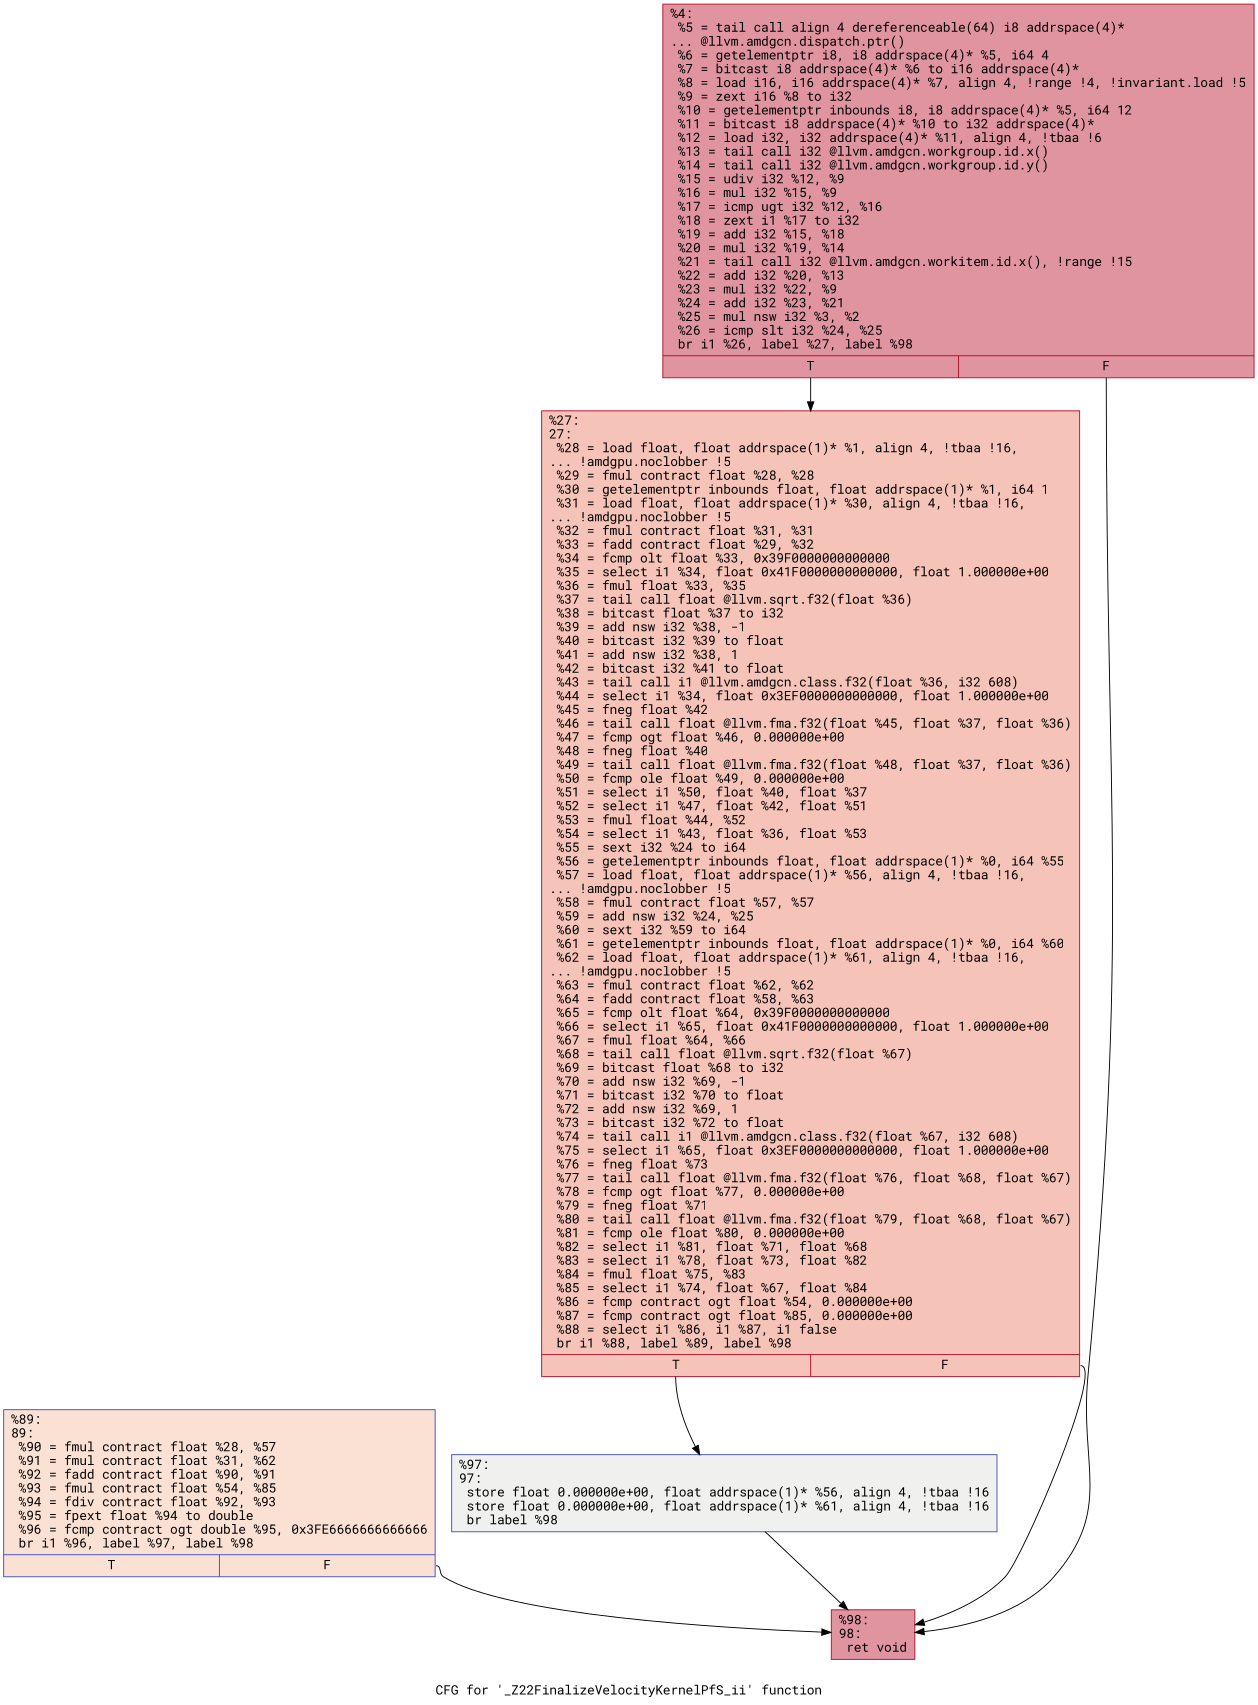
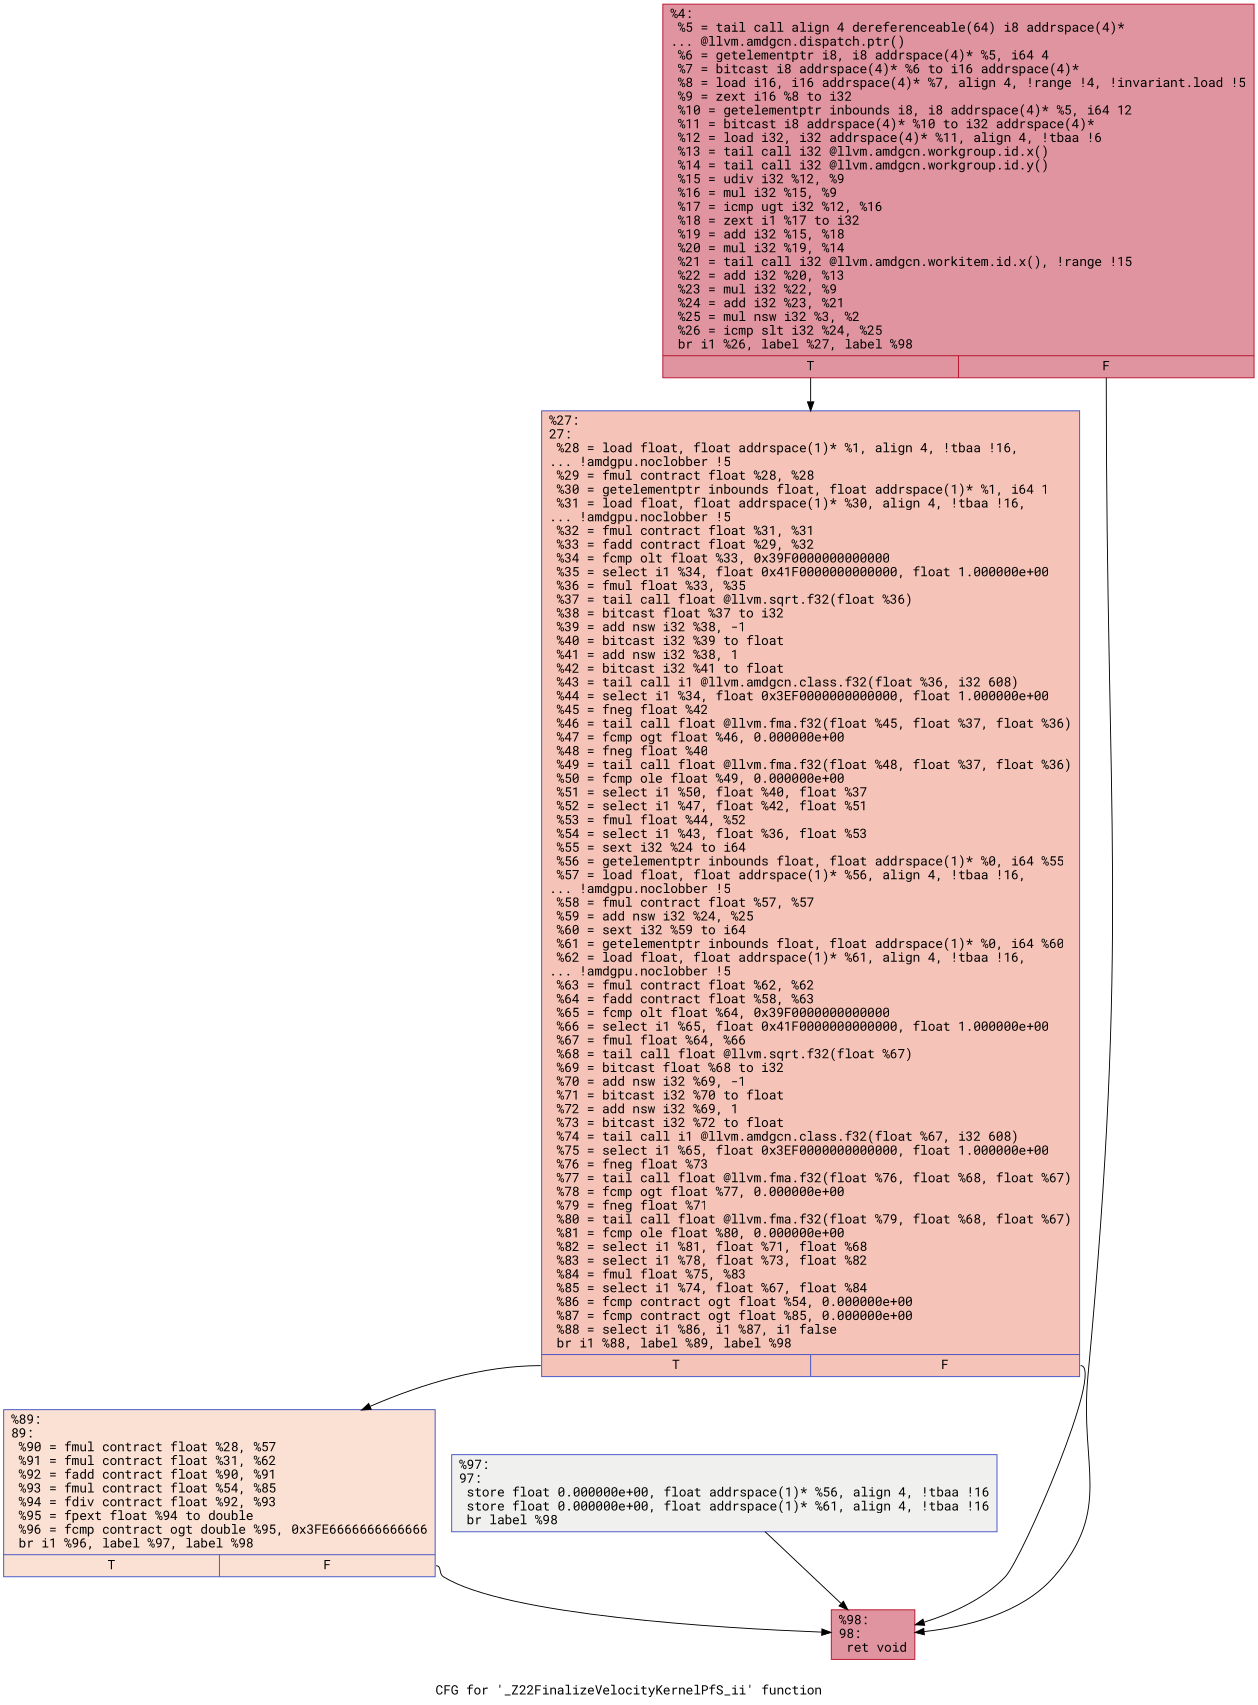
  digraph {
    fontname="Roboto Mono"
    label="CFG for '_Z22FinalizeVelocityKernelPfS_ii' function"
    node [color="#3d50c3ff" fillcolor="#b70d2870" fontname="Roboto Mono" shape=record style=filled]
    edge [fontname="Roboto Mono" tailport=s0]
    n1 [color="#b70d28ff" label="{%4:\l  %5 = tail call align 4 dereferenceable(64) i8 addrspace(4)*\l... @llvm.amdgcn.dispatch.ptr()\l  %6 = getelementptr i8, i8 addrspace(4)* %5, i64 4\l  %7 = bitcast i8 addrspace(4)* %6 to i16 addrspace(4)*\l  %8 = load i16, i16 addrspace(4)* %7, align 4, !range !4, !invariant.load !5\l  %9 = zext i16 %8 to i32\l  %10 = getelementptr inbounds i8, i8 addrspace(4)* %5, i64 12\l  %11 = bitcast i8 addrspace(4)* %10 to i32 addrspace(4)*\l  %12 = load i32, i32 addrspace(4)* %11, align 4, !tbaa !6\l  %13 = tail call i32 @llvm.amdgcn.workgroup.id.x()\l  %14 = tail call i32 @llvm.amdgcn.workgroup.id.y()\l  %15 = udiv i32 %12, %9\l  %16 = mul i32 %15, %9\l  %17 = icmp ugt i32 %12, %16\l  %18 = zext i1 %17 to i32\l  %19 = add i32 %15, %18\l  %20 = mul i32 %19, %14\l  %21 = tail call i32 @llvm.amdgcn.workitem.id.x(), !range !15\l  %22 = add i32 %20, %13\l  %23 = mul i32 %22, %9\l  %24 = add i32 %23, %21\l  %25 = mul nsw i32 %3, %2\l  %26 = icmp slt i32 %24, %25\l  br i1 %26, label %27, label %98\l|{<s0>T|<s1>F}}"]
-   n2 [color="#b70d28ff" fillcolor="#e8765c70" label="{%27:\l27:                                               \l  %28 = load float, float addrspace(1)* %1, align 4, !tbaa !16,\l... !amdgpu.noclobber !5\l  %29 = fmul contract float %28, %28\l  %30 = getelementptr inbounds float, float addrspace(1)* %1, i64 1\l  %31 = load float, float addrspace(1)* %30, align 4, !tbaa !16,\l... !amdgpu.noclobber !5\l  %32 = fmul contract float %31, %31\l  %33 = fadd contract float %29, %32\l  %34 = fcmp olt float %33, 0x39F0000000000000\l  %35 = select i1 %34, float 0x41F0000000000000, float 1.000000e+00\l  %36 = fmul float %33, %35\l  %37 = tail call float @llvm.sqrt.f32(float %36)\l  %38 = bitcast float %37 to i32\l  %39 = add nsw i32 %38, -1\l  %40 = bitcast i32 %39 to float\l  %41 = add nsw i32 %38, 1\l  %42 = bitcast i32 %41 to float\l  %43 = tail call i1 @llvm.amdgcn.class.f32(float %36, i32 608)\l  %44 = select i1 %34, float 0x3EF0000000000000, float 1.000000e+00\l  %45 = fneg float %42\l  %46 = tail call float @llvm.fma.f32(float %45, float %37, float %36)\l  %47 = fcmp ogt float %46, 0.000000e+00\l  %48 = fneg float %40\l  %49 = tail call float @llvm.fma.f32(float %48, float %37, float %36)\l  %50 = fcmp ole float %49, 0.000000e+00\l  %51 = select i1 %50, float %40, float %37\l  %52 = select i1 %47, float %42, float %51\l  %53 = fmul float %44, %52\l  %54 = select i1 %43, float %36, float %53\l  %55 = sext i32 %24 to i64\l  %56 = getelementptr inbounds float, float addrspace(1)* %0, i64 %55\l  %57 = load float, float addrspace(1)* %56, align 4, !tbaa !16,\l... !amdgpu.noclobber !5\l  %58 = fmul contract float %57, %57\l  %59 = add nsw i32 %24, %25\l  %60 = sext i32 %59 to i64\l  %61 = getelementptr inbounds float, float addrspace(1)* %0, i64 %60\l  %62 = load float, float addrspace(1)* %61, align 4, !tbaa !16,\l... !amdgpu.noclobber !5\l  %63 = fmul contract float %62, %62\l  %64 = fadd contract float %58, %63\l  %65 = fcmp olt float %64, 0x39F0000000000000\l  %66 = select i1 %65, float 0x41F0000000000000, float 1.000000e+00\l  %67 = fmul float %64, %66\l  %68 = tail call float @llvm.sqrt.f32(float %67)\l  %69 = bitcast float %68 to i32\l  %70 = add nsw i32 %69, -1\l  %71 = bitcast i32 %70 to float\l  %72 = add nsw i32 %69, 1\l  %73 = bitcast i32 %72 to float\l  %74 = tail call i1 @llvm.amdgcn.class.f32(float %67, i32 608)\l  %75 = select i1 %65, float 0x3EF0000000000000, float 1.000000e+00\l  %76 = fneg float %73\l  %77 = tail call float @llvm.fma.f32(float %76, float %68, float %67)\l  %78 = fcmp ogt float %77, 0.000000e+00\l  %79 = fneg float %71\l  %80 = tail call float @llvm.fma.f32(float %79, float %68, float %67)\l  %81 = fcmp ole float %80, 0.000000e+00\l  %82 = select i1 %81, float %71, float %68\l  %83 = select i1 %78, float %73, float %82\l  %84 = fmul float %75, %83\l  %85 = select i1 %74, float %67, float %84\l  %86 = fcmp contract ogt float %54, 0.000000e+00\l  %87 = fcmp contract ogt float %85, 0.000000e+00\l  %88 = select i1 %86, i1 %87, i1 false\l  br i1 %88, label %89, label %98\l|{<s0>T|<s1>F}}"]
+   n2 [fillcolor="#e8765c70" label="{%27:\l27:                                               \l  %28 = load float, float addrspace(1)* %1, align 4, !tbaa !16,\l... !amdgpu.noclobber !5\l  %29 = fmul contract float %28, %28\l  %30 = getelementptr inbounds float, float addrspace(1)* %1, i64 1\l  %31 = load float, float addrspace(1)* %30, align 4, !tbaa !16,\l... !amdgpu.noclobber !5\l  %32 = fmul contract float %31, %31\l  %33 = fadd contract float %29, %32\l  %34 = fcmp olt float %33, 0x39F0000000000000\l  %35 = select i1 %34, float 0x41F0000000000000, float 1.000000e+00\l  %36 = fmul float %33, %35\l  %37 = tail call float @llvm.sqrt.f32(float %36)\l  %38 = bitcast float %37 to i32\l  %39 = add nsw i32 %38, -1\l  %40 = bitcast i32 %39 to float\l  %41 = add nsw i32 %38, 1\l  %42 = bitcast i32 %41 to float\l  %43 = tail call i1 @llvm.amdgcn.class.f32(float %36, i32 608)\l  %44 = select i1 %34, float 0x3EF0000000000000, float 1.000000e+00\l  %45 = fneg float %42\l  %46 = tail call float @llvm.fma.f32(float %45, float %37, float %36)\l  %47 = fcmp ogt float %46, 0.000000e+00\l  %48 = fneg float %40\l  %49 = tail call float @llvm.fma.f32(float %48, float %37, float %36)\l  %50 = fcmp ole float %49, 0.000000e+00\l  %51 = select i1 %50, float %40, float %37\l  %52 = select i1 %47, float %42, float %51\l  %53 = fmul float %44, %52\l  %54 = select i1 %43, float %36, float %53\l  %55 = sext i32 %24 to i64\l  %56 = getelementptr inbounds float, float addrspace(1)* %0, i64 %55\l  %57 = load float, float addrspace(1)* %56, align 4, !tbaa !16,\l... !amdgpu.noclobber !5\l  %58 = fmul contract float %57, %57\l  %59 = add nsw i32 %24, %25\l  %60 = sext i32 %59 to i64\l  %61 = getelementptr inbounds float, float addrspace(1)* %0, i64 %60\l  %62 = load float, float addrspace(1)* %61, align 4, !tbaa !16,\l... !amdgpu.noclobber !5\l  %63 = fmul contract float %62, %62\l  %64 = fadd contract float %58, %63\l  %65 = fcmp olt float %64, 0x39F0000000000000\l  %66 = select i1 %65, float 0x41F0000000000000, float 1.000000e+00\l  %67 = fmul float %64, %66\l  %68 = tail call float @llvm.sqrt.f32(float %67)\l  %69 = bitcast float %68 to i32\l  %70 = add nsw i32 %69, -1\l  %71 = bitcast i32 %70 to float\l  %72 = add nsw i32 %69, 1\l  %73 = bitcast i32 %72 to float\l  %74 = tail call i1 @llvm.amdgcn.class.f32(float %67, i32 608)\l  %75 = select i1 %65, float 0x3EF0000000000000, float 1.000000e+00\l  %76 = fneg float %73\l  %77 = tail call float @llvm.fma.f32(float %76, float %68, float %67)\l  %78 = fcmp ogt float %77, 0.000000e+00\l  %79 = fneg float %71\l  %80 = tail call float @llvm.fma.f32(float %79, float %68, float %67)\l  %81 = fcmp ole float %80, 0.000000e+00\l  %82 = select i1 %81, float %71, float %68\l  %83 = select i1 %78, float %73, float %82\l  %84 = fmul float %75, %83\l  %85 = select i1 %74, float %67, float %84\l  %86 = fcmp contract ogt float %54, 0.000000e+00\l  %87 = fcmp contract ogt float %85, 0.000000e+00\l  %88 = select i1 %86, i1 %87, i1 false\l  br i1 %88, label %89, label %98\l|{<s0>T|<s1>F}}"]
    n3 [color="#b70d28ff" label="{%98:\l98:                                               \l  ret void\l}"]
    n4 [fillcolor="#f7b99e70" label="{%89:\l89:                                               \l  %90 = fmul contract float %28, %57\l  %91 = fmul contract float %31, %62\l  %92 = fadd contract float %90, %91\l  %93 = fmul contract float %54, %85\l  %94 = fdiv contract float %92, %93\l  %95 = fpext float %94 to double\l  %96 = fcmp contract ogt double %95, 0x3FE6666666666666\l  br i1 %96, label %97, label %98\l|{<s0>T|<s1>F}}"]
    n5 [fillcolor="#dedcdb70" label="{%97:\l97:                                               \l  store float 0.000000e+00, float addrspace(1)* %56, align 4, !tbaa !16\l  store float 0.000000e+00, float addrspace(1)* %61, align 4, !tbaa !16\l  br label %98\l}"]
    n1 -> n2
    n1 -> n3 [tailport=s1]
    n2 -> n3 [tailport=s1]
-   n2 -> n5
+   n2 -> n4
    n4 -> n3 [tailport=s1]
    n5 -> n3
  }
